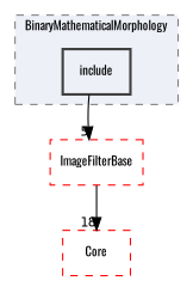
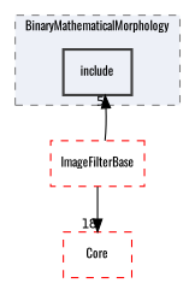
  digraph {
    compound=true
    fontname=Oswald
    node [color=red fillcolor="#edf0f7" fontname=Oswald fontsize=10 shape=box style="dashed,"]
    edge [fontname=Oswald fontsize=10 labeldistance=1.5 labelfontname=Helvetica labelfontsize=10]
    n1 [color=grey25 label=include style="filled,bold,"]
    n2 [label=ImageFilterBase]
    n3 [label=Core]
    subgraph cluster_1 {
      bgcolor="#edf0f7"
      fontsize=10
      label=BinaryMathematicalMorphology
      pencolor=grey50
      style="filled,dashed,"
      n1
    }
-   n1 -> n2 [headlabel=5]
+   n2 -> n1 [headlabel=5]
    n2 -> n3 [headlabel=18]
  }
